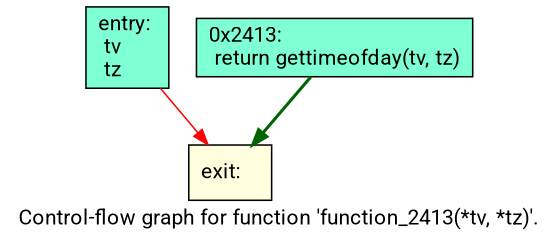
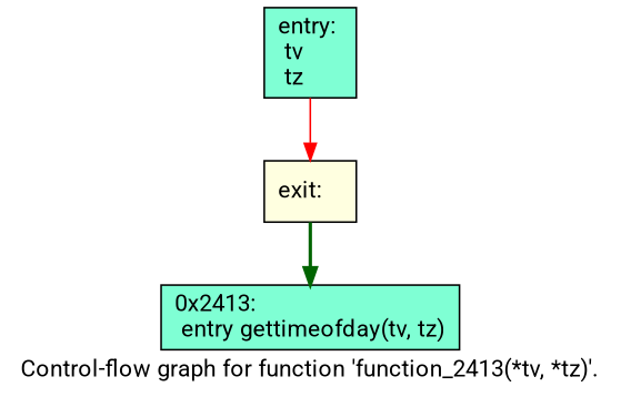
  digraph {
    fontname=Roboto
    label="Control-flow graph for function 'function_2413(*tv, *tz)'."
    node [fillcolor=aquamarine fontname=Roboto shape=record style=filled]
    edge [fontname=Roboto]
    n1 [label="{entry:\l  tv\l  tz\l}"]
    n2 [fillcolor=lightyellow label="{exit:\l}"]
-   n3 [label="{0x2413:\l  return gettimeofday(tv, tz)\l}"]
+   n3 [label="{0x2413:\l  entry gettimeofday(tv, tz)\l}"]
    n1 -> n2 [color=red style=solid]
-   n3 -> n2 [color=darkgreen style=bold]
+   n2 -> n3 [color=darkgreen style=bold]
  }
